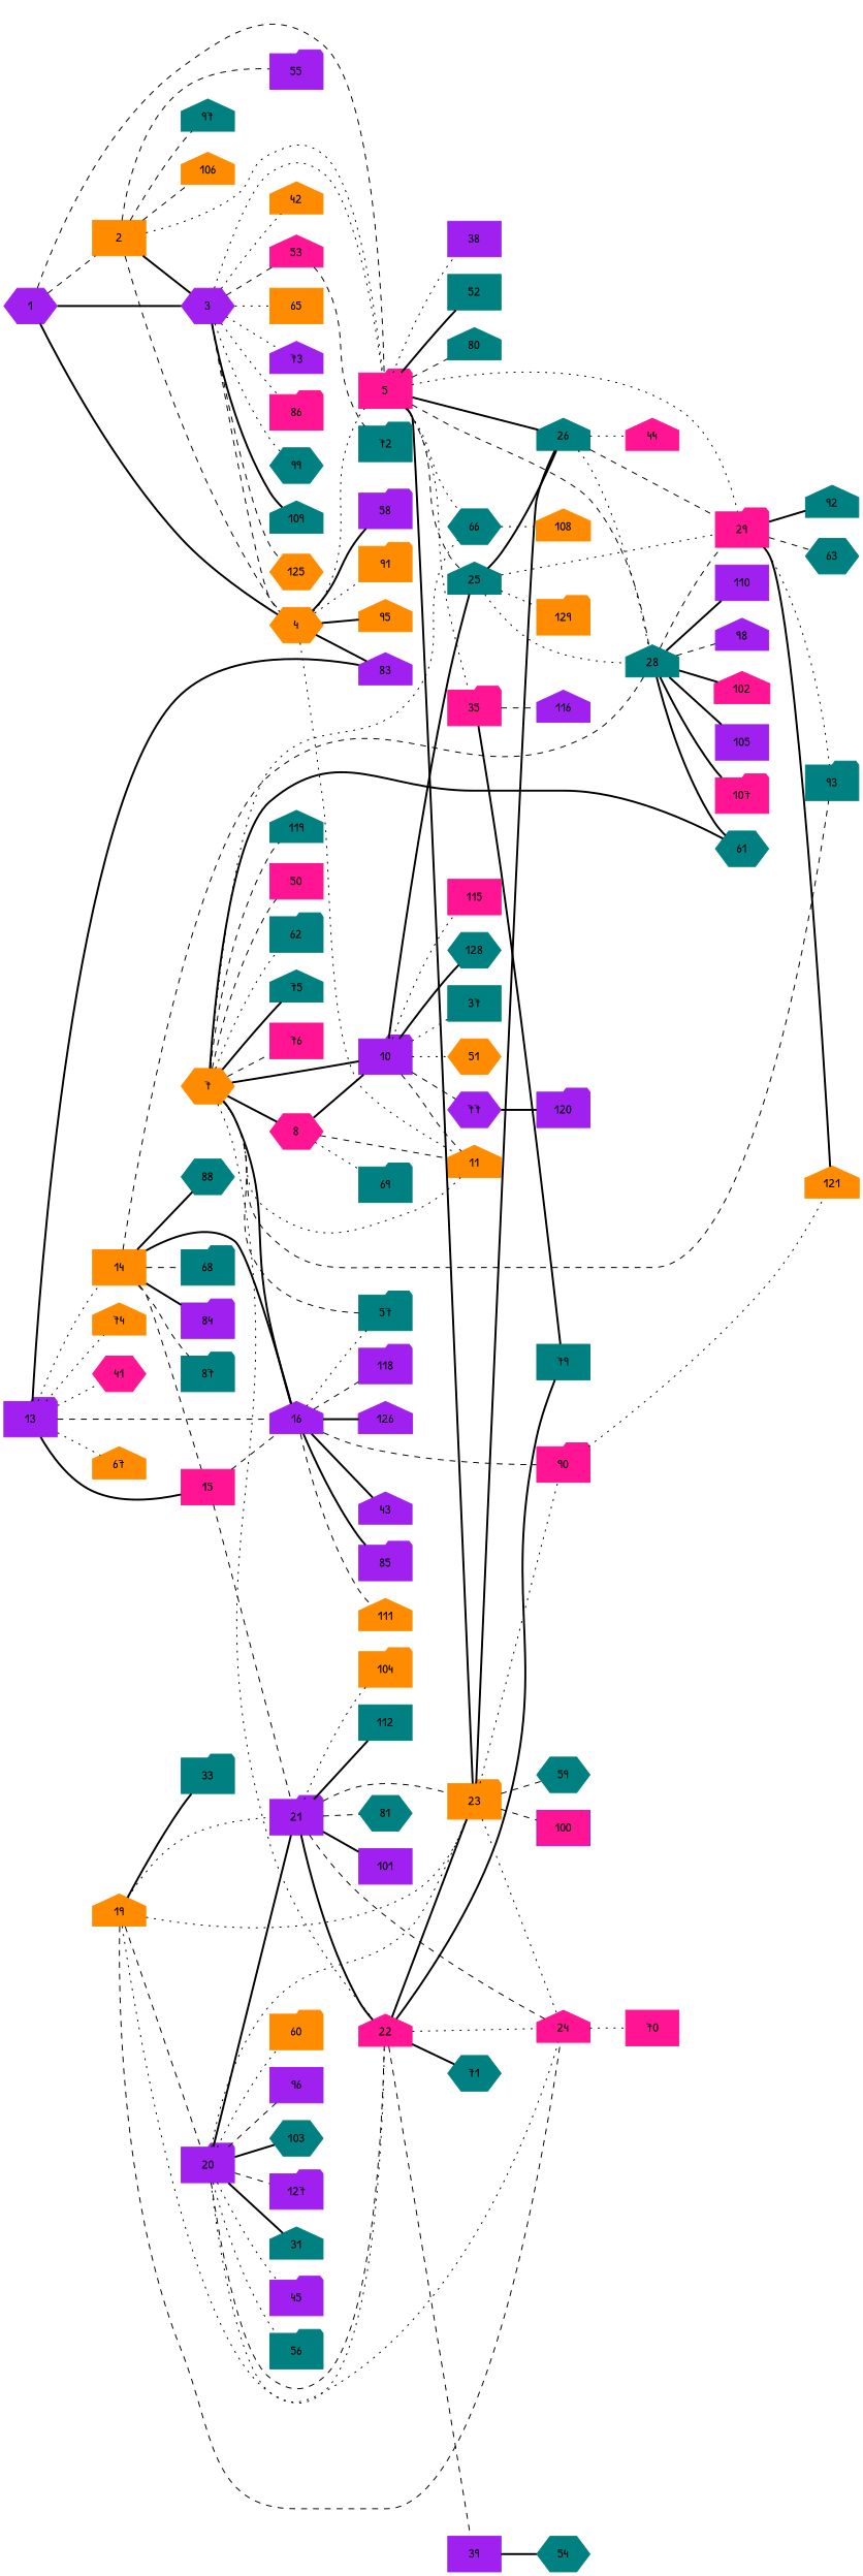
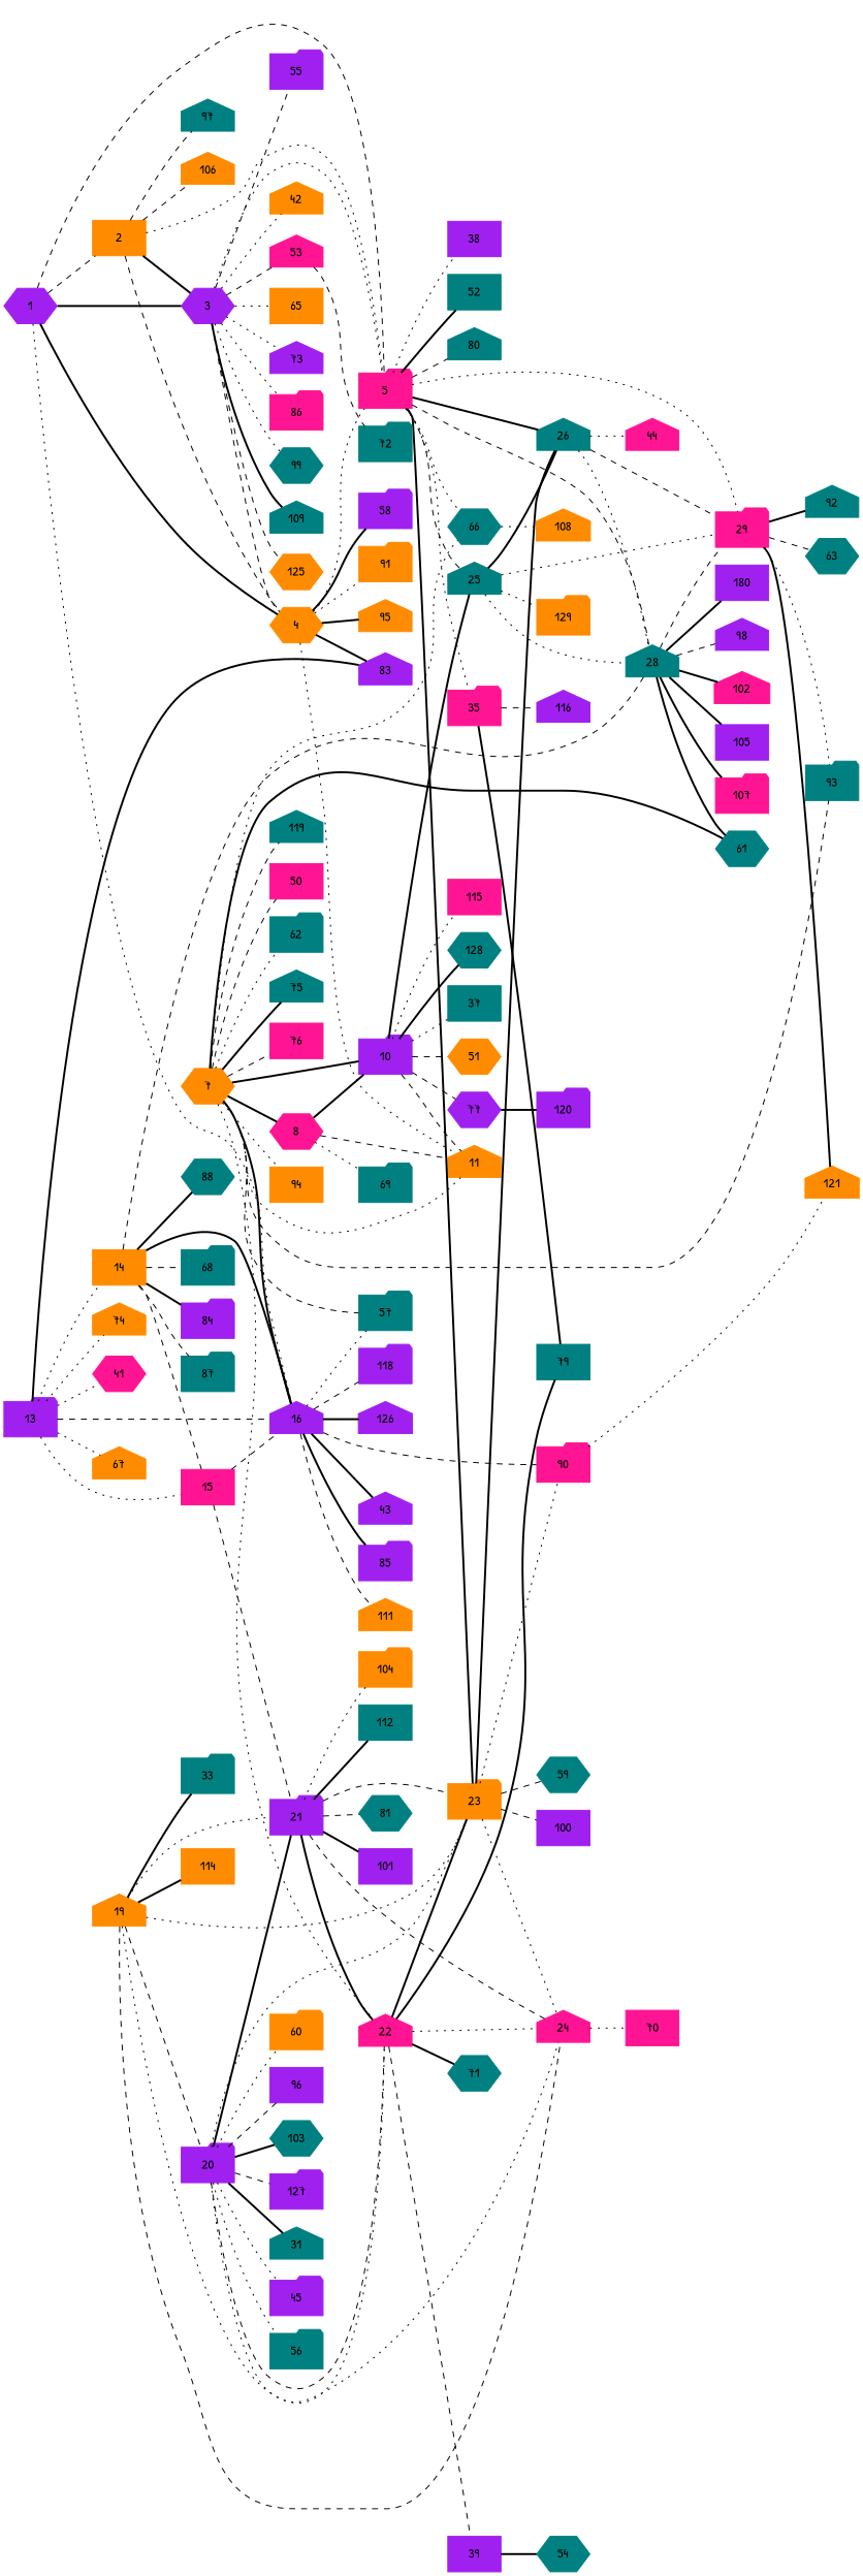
  graph {
    fontname="Patrick Hand"
    rankdir=LR
    node [color=teal fontname="Patrick Hand" shape=folder style=filled]
    edge [fontname="Patrick Hand" style=dotted]
    2 [color=darkorange shape=box super="+34"]
    3 [color=purple shape=hexagon super="+6"]
    4 [color=darkorange shape=hexagon super="+32"]
    5 [color=deeppink super="+30"]
    97 [shape=house]
    106 [color=darkorange shape=house]
    1 [color=purple shape=hexagon]
    16 [color=purple shape=house super="+17"]
    42 [color=darkorange shape=house]
    53 [color=deeppink shape=house super="+123"]
    55 [color=purple]
    65 [color=darkorange shape=box]
    73 [color=purple shape=house]
    86 [color=deeppink]
    99 [shape=hexagon]
    109 [shape=house]
    125 [color=darkorange shape=hexagon]
    11 [color=darkorange shape=house super="+46"]
    58 [color=purple]
    83 [color=purple shape=house]
    91 [color=darkorange]
    95 [color=darkorange shape=house]
    23 [color=darkorange super="+117"]
    25 [shape=house super="+27"]
    26 [shape=house super="+89"]
    28 [shape=house super="+60"]
    29 [color=deeppink super="+47"]
    35 [color=deeppink super="+40"]
    38 [color=purple shape=box]
    52 [shape=box]
    66 [shape=hexagon super="+122"]
    80 [shape=house]
    57
    43 [color=purple shape=house]
    85 [color=purple]
    90 [color=deeppink]
    111 [color=darkorange shape=house]
    118 [color=purple]
    126 [color=purple shape=house]
    72
    24 [color=deeppink shape=house]
    59 [shape=hexagon]
-   100 [color=purple shape=box fillcolor=deeppink]
+   100 [color=purple shape=box]
    129 [color=darkorange]
    44 [color=deeppink shape=house]
    61 [shape=hexagon]
    98 [color=purple shape=house]
    102 [color=deeppink shape=house]
    105 [color=purple shape=box]
    107 [color=deeppink]
-   110 [color=purple shape=box]
+   110 [color=purple shape=box label=180]
    93
    63 [shape=hexagon]
    92 [shape=house]
    121 [color=darkorange shape=house]
    79 [shape=box]
    116 [color=purple shape=house]
    108 [color=darkorange shape=house]
    7 [color=darkorange shape=hexagon super="+9"]
    8 [color=deeppink shape=hexagon]
    10 [color=purple super="+12"]
    22 [color=deeppink shape=house super="+36"]
    50 [color=deeppink shape=box]
    62 [super="+113"]
    75 [shape=house]
    76 [color=deeppink shape=box]
+   94 [color=darkorange shape=box]
    119 [shape=house]
    69
    37 [shape=box super="+49"]
    51 [color=darkorange shape=hexagon]
    77 [color=purple shape=hexagon]
    115 [color=deeppink shape=box]
    128 [shape=hexagon]
    39 [color=purple shape=box]
    71 [shape=hexagon]
    120 [color=purple]
    13 [color=purple super="+18"]
    14 [color=darkorange shape=box super="+124"]
    15 [color=deeppink shape=box super="+82"]
    41 [color=deeppink shape=hexagon]
    67 [color=darkorange shape=house]
    74 [color=darkorange shape=house]
    68
    84 [color=purple]
    87
    88 [shape=hexagon]
    21 [color=purple super="+48"]
    81 [shape=hexagon]
    101 [color=purple shape=box]
    104 [color=darkorange]
    112 [shape=box]
    20 [color=purple super="+78"]
    31 [shape=house]
    45 [color=purple]
    56
    n97 [color=darkorange label=60]
    96 [color=purple shape=box]
    103 [shape=hexagon]
    127 [color=purple]
    19 [color=darkorange shape=house]
    33
+   114 [color=darkorange shape=box]
    70 [color=deeppink shape=box]
    54 [shape=hexagon]
    2 -- 3 [style=bold weight=2]
    2 -- 4 [style=dashed]
    2 -- 5
    2 -- 97 [style=dashed]
    2 -- 106 [style=dashed]
    3 -- 4 [style=dashed weight=2]
    3 -- 5 [weight=2]
    3 -- 42
    3 -- 53 [style=dashed]
-   2 -- 55 [style=dashed]
+   3 -- 55 [style=dashed]
    3 -- 65
    3 -- 73
    3 -- 86
    3 -- 99
    3 -- 109 [style=bold]
    3 -- 125 [style=dashed]
    4 -- 5
    4 -- 11
    4 -- 58 [style=bold]
    4 -- 83 [style=bold]
    4 -- 91
    4 -- 95 [style=bold]
    5 -- 23 [style=bold]
    5 -- 25 [style=dashed weight=2]
    5 -- 26 [style=bold]
    5 -- 28 [style=dashed]
    5 -- 29
    5 -- 35
    5 -- 38
    5 -- 52 [style=bold]
    5 -- 66
    5 -- 80 [style=dashed]
    1 -- 2 [style=dashed]
    1 -- 3 [style=bold weight=2]
    1 -- 4 [style=bold]
    1 -- 5 [style=dashed]
+   1 -- 16
    16 -- 57
    16 -- 43 [style=bold]
    16 -- 85 [style=bold]
    16 -- 90 [style=dashed]
    16 -- 111 [style=dashed]
    16 -- 118 [style=dashed]
    16 -- 126 [style=bold]
    53 -- 72 [style=dashed]
    23 -- 26 [style=bold]
    23 -- 90
    23 -- 24
    23 -- 59 [style=dashed]
    23 -- 100 [style=dashed]
    25 -- 26 [style=bold weight=2]
    25 -- 28 [weight=2]
    25 -- 29 [weight=2]
    25 -- 129
    26 -- 28
    26 -- 29 [style=dashed]
    26 -- 44
    28 -- 29 [style=dashed]
    28 -- 61 [style=bold]
    28 -- 98 [style=dashed]
    28 -- 102 [style=bold]
    28 -- 105 [style=bold]
    28 -- 107 [style=bold]
    28 -- 110 [style=bold]
    29 -- 93
    29 -- 63 [style=dashed]
    29 -- 92 [style=bold]
    29 -- 121 [style=bold]
    35 -- 79 [style=bold]
    35 -- 116 [style=dashed]
    66 -- 108
    90 -- 121
    24 -- 70
    7 -- 16 [style=bold]
    7 -- 11 [weight=2]
    7 -- 66
    7 -- 57 [style=dashed]
    7 -- 61 [style=bold]
    7 -- 93 [style=dashed]
    7 -- 8 [style=bold weight=2]
    7 -- 10 [style=bold weight=4]
    7 -- 22
    7 -- 50 [style=dashed]
    7 -- 62
    7 -- 75 [style=bold]
    7 -- 76 [style=dashed]
+   7 -- 94
    7 -- 119 [style=dashed]
    8 -- 11 [style=dashed]
    8 -- 10 [style=bold weight=2]
    8 -- 69
    10 -- 11 [style=dashed weight=2]
    10 -- 25 [style=bold]
    10 -- 37
-   10 -- 51
+   10 -- 51 [style=dashed]
    10 -- 77 [style=dashed]
    10 -- 115
    10 -- 128 [style=bold]
    22 -- 23 [style=bold]
    22 -- 24
    22 -- 79 [style=bold]
    22 -- 39 [style=dashed]
    22 -- 71 [style=bold]
    77 -- 120 [style=bold]
    39 -- 54 [style=bold]
    13 -- 16 [style=dashed weight=4]
    13 -- 83 [style=bold]
    13 -- 14 [weight=2]
-   13 -- 15 [style=bold weight=2]
+   13 -- 15 [weight=2]
    13 -- 41
    13 -- 67
    13 -- 74
    14 -- 16 [style=bold weight=2]
    14 -- 28 [style=dashed]
    14 -- 15 [style=dashed]
    14 -- 68 [style=dashed]
    14 -- 84 [style=bold]
    14 -- 87 [style=dashed]
    14 -- 88 [style=bold]
    15 -- 16 [style=dashed weight=2]
    15 -- 21 [style=dashed]
    21 -- 23 [style=dashed]
    21 -- 24 [style=dashed]
    21 -- 22 [style=bold]
    21 -- 81 [style=dashed]
    21 -- 101 [style=bold]
    21 -- 104
    21 -- 112 [style=bold]
    20 -- 23
    20 -- 24
    20 -- 22 [style=dashed]
    20 -- 21 [style=bold]
    20 -- 31 [style=bold]
    20 -- 45
    20 -- 56
    20 -- n97
    20 -- 96 [style=dashed]
    20 -- 103 [style=bold]
    20 -- 127 [style=dashed]
    19 -- 23
    19 -- 24 [style=dashed]
    19 -- 22
    19 -- 21
    19 -- 20 [style=dashed]
    19 -- 33 [style=bold]
+   19 -- 114 [style=bold]
  }
